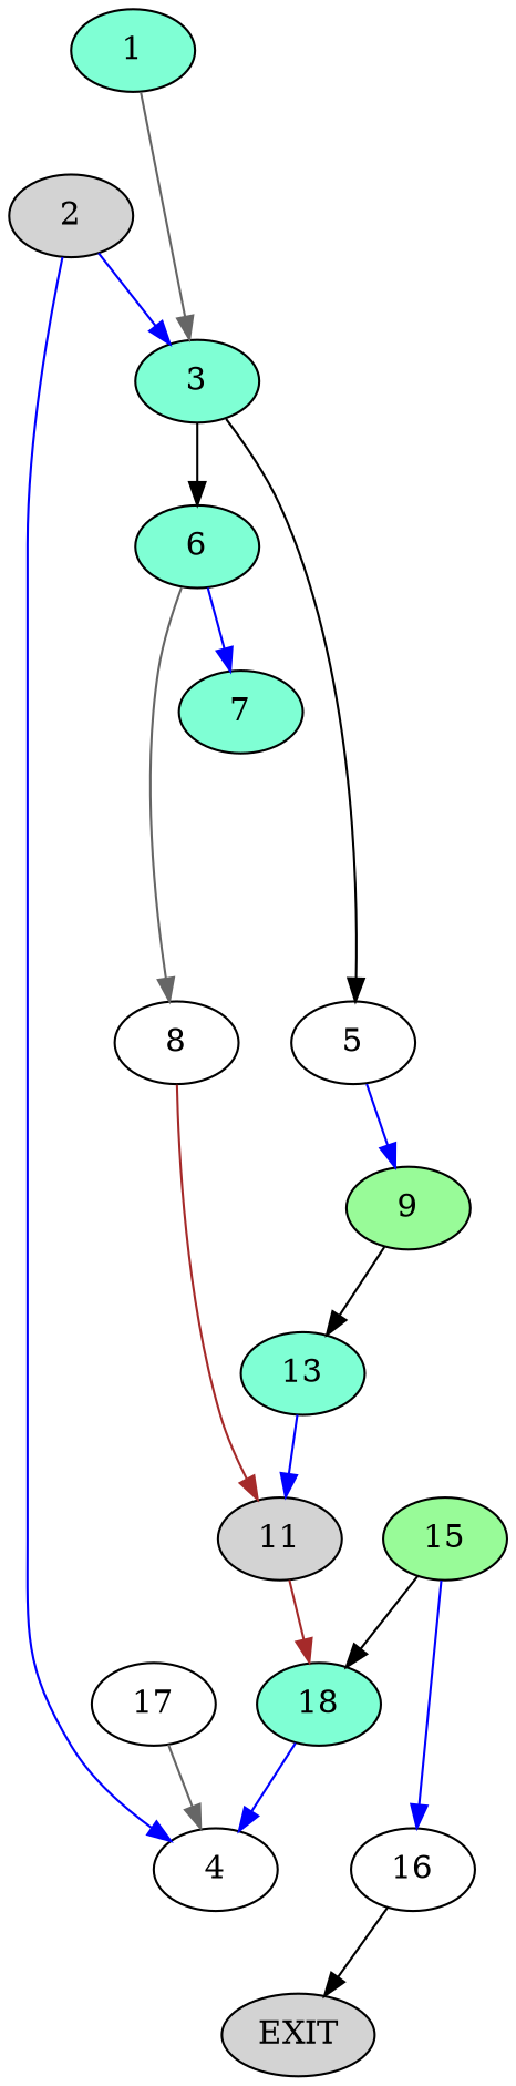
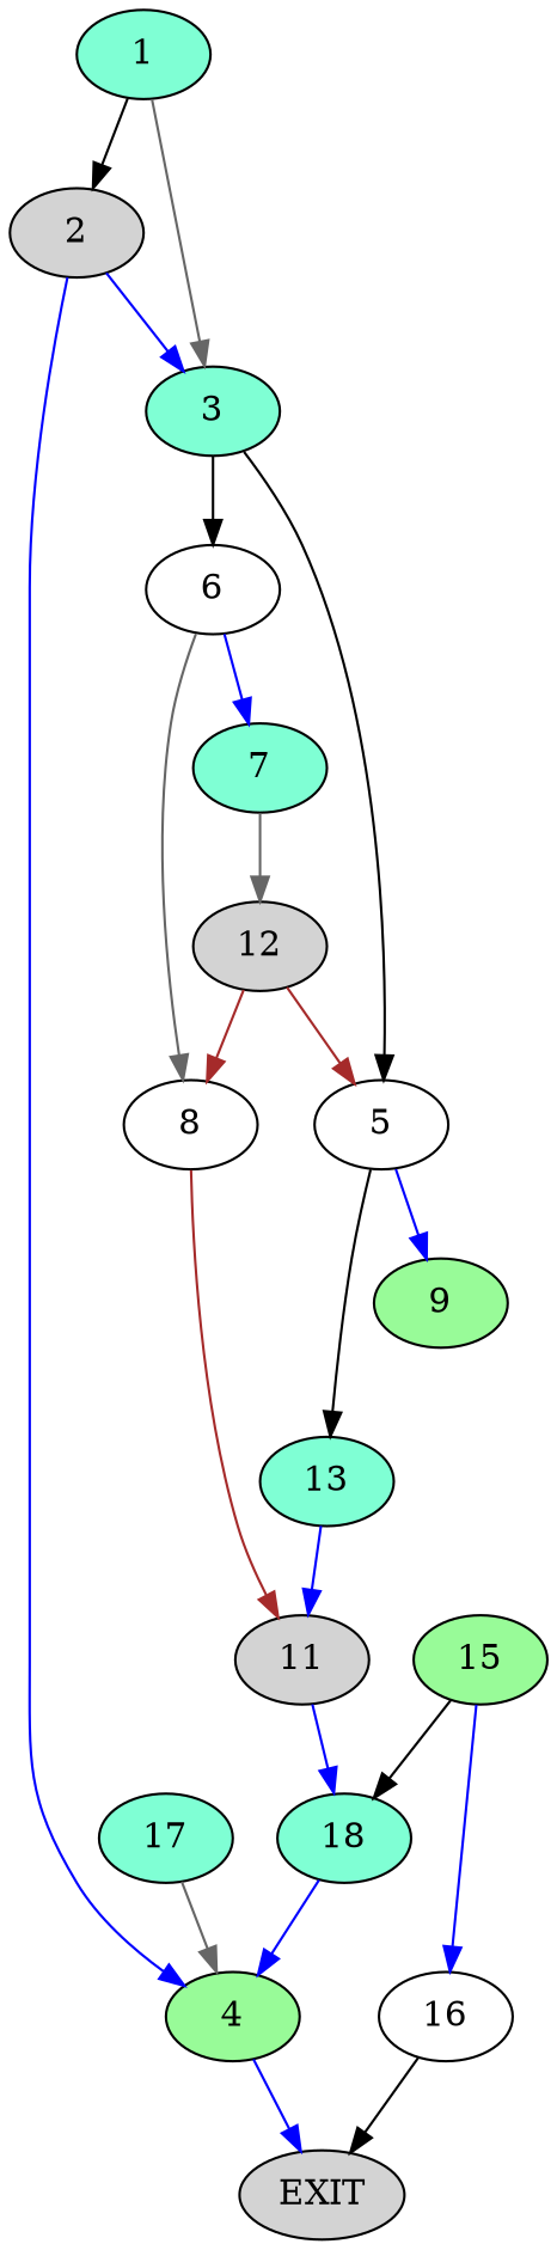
  digraph {
    node [fillcolor=aquamarine style=filled]
    edge [color=blue]
    2 [fillcolor=lightgrey]
    1
    3
-   4 [fillcolor=white]
-   17 [fillcolor=white]
+   4 [fillcolor=palegreen]
+   17
    n6 [fillcolor=lightgrey label=EXIT]
    5 [fillcolor=white]
-   6
+   6 [fillcolor=white]
    9 [fillcolor=palegreen]
    7
    8 [fillcolor=white]
    13
+   12 [fillcolor=lightgrey]
    11 [fillcolor=lightgrey]
    n15 [label=18]
    15 [fillcolor=palegreen]
    16 [fillcolor=white]
    2 -> 3
    2 -> 4
+   1 -> 2 [color=black]
    1 -> 3 [color=gray40]
    3 -> 5 [color=black]
    3 -> 6 [color=black]
+   4 -> n6
    17 -> 4 [color=gray40]
    5 -> 9
    6 -> 7
    6 -> 8 [color=gray40]
-   9 -> 13 [color=black]
+   5 -> 13 [color=black]
+   7 -> 12 [color=gray40]
    8 -> 11 [color=brown]
    13 -> 11
-   11 -> n15 [color=brown]
+   12 -> 5 [color=brown]
+   12 -> 8 [color=brown]
+   11 -> n15
    n15 -> 4
    15 -> n15 [color=black]
    15 -> 16
    16 -> n6 [color=black]
  }
